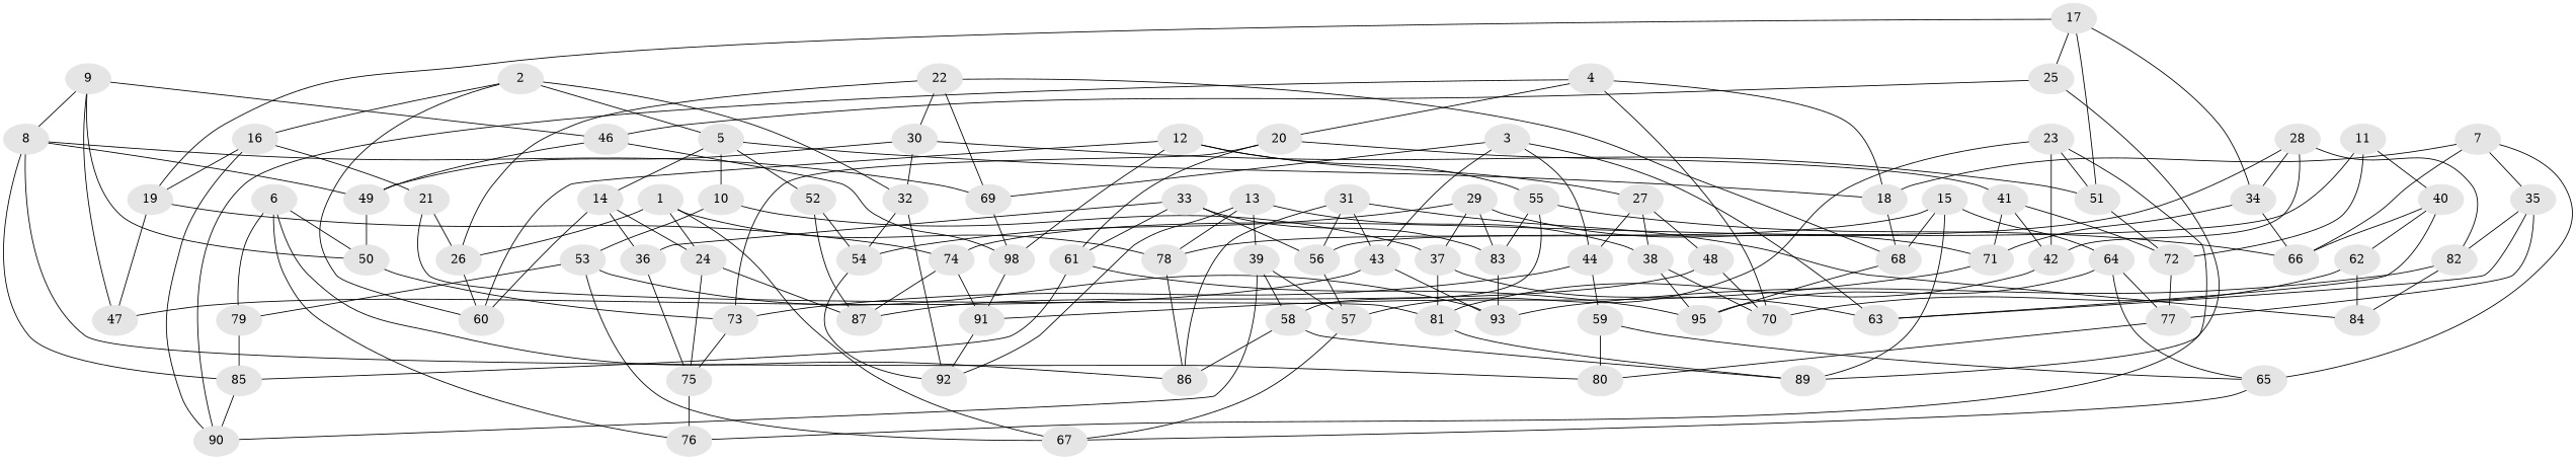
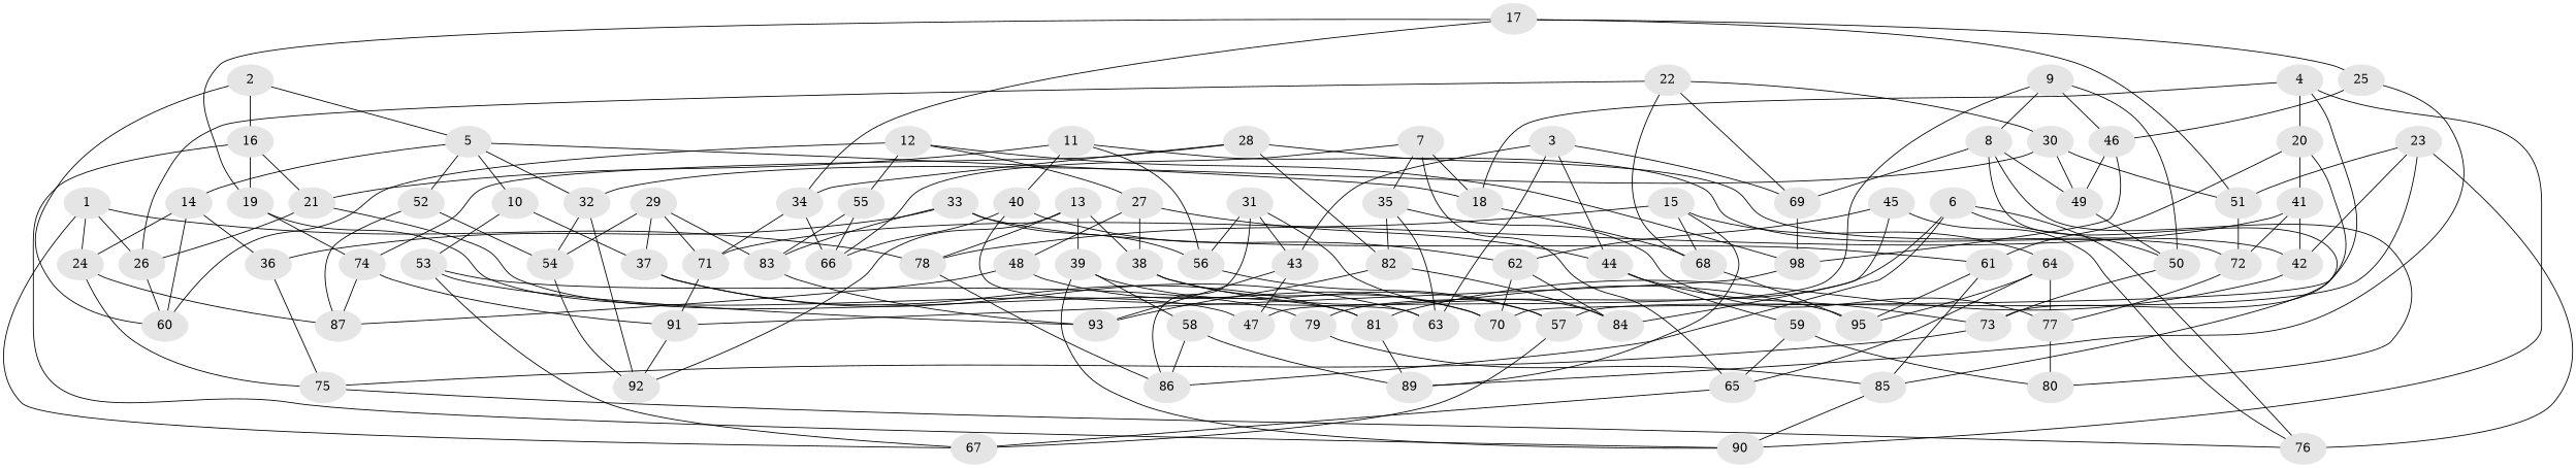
  graph {
    node [color=gray90 style=filled]
    1
    24
    26
    67
    78
    75
    87
    60
    86
    2
    5
    16
    32
    18
    10
    52
    14
    90
    21
    19
    92
    54
    3
    43
    44
    63
    69
    47
    93
    73
    59
    n32 [label=98]
    4
    20
    70
    68
    41
    61
    37
    53
    6
    50
    76
    79
    85
    7
    35
    65
    66
    82
    77
    8
    49
    80
    9
    46
    36
    81
    11
    40
    56
    72
    62
    57
    12
    27
    55
    38
    48
    83
    58
    91
    13
    39
    n75 [label=95]
    15
    64
    89
    74
    17
    25
    34
    51
    71
    42
    22
    30
    23
    28
    84
    29
    31
    33
+   45
    1 -- 24
    1 -- 26
    1 -- 67
    1 -- 78
    24 -- 75
    24 -- 87
    26 -- 60
    78 -- 86
    75 -- 76
    2 -- 60
    2 -- 5
    2 -- 16
-   2 -- 32
+   5 -- 32
    5 -- 18
    5 -- 10
    5 -- 52
    5 -- 14
    16 -- 90
    16 -- 21
    16 -- 19
    32 -- 92
    32 -- 54
    18 -- 68
    10 -- 37
    10 -- 53
    52 -- 87
    52 -- 54
    14 -- 24
    14 -- 60
    14 -- 36
    21 -- 26
    21 -- 81
    19 -- 47
    19 -- 74
    54 -- 92
    3 -- 43
    3 -- 44
    3 -- 63
    3 -- 69
    43 -- 47
    43 -- 93
    44 -- 73
    44 -- 59
    69 -- n32
    73 -- 75
    59 -- 65
    59 -- 80
    n32 -- 91
    4 -- 18
    4 -- 90
    4 -- 20
    4 -- 70
    20 -- 73
    20 -- 41
    20 -- 61
    68 -- n75
    41 -- 72
    41 -- 71
    41 -- 42
    61 -- 85
    61 -- n75
    37 -- 63
    37 -- 81
    53 -- 67
    53 -- 93
    53 -- 79
    6 -- 86
    6 -- 50
    6 -- 76
    6 -- 79
    50 -- 73
    79 -- 85
    85 -- 90
    7 -- 18
    7 -- 35
    7 -- 65
    7 -- 66
    35 -- 63
    35 -- 82
    35 -- 77
    65 -- 67
    82 -- 93
    82 -- 84
    77 -- 80
    8 -- 69
    8 -- 85
    8 -- 49
    8 -- 80
    49 -- 50
    9 -- 47
    9 -- 50
    9 -- 8
    9 -- 46
    46 -- n32
    46 -- 49
    36 -- 75
    81 -- 89
+   11 -- 21
    11 -- 40
    11 -- 56
    11 -- 72
    40 -- 63
    40 -- 66
    40 -- 62
    56 -- 57
    72 -- 77
    62 -- 70
    62 -- 84
    57 -- 67
    12 -- 60
    12 -- n32
    12 -- 27
    12 -- 55
    27 -- 44
    27 -- 38
    27 -- 48
    55 -- 66
    55 -- 83
-   55 -- 58
    38 -- 70
    38 -- n75
    48 -- 87
    48 -- 70
    83 -- 93
    58 -- 86
    58 -- 89
    91 -- 92
    13 -- 78
    13 -- 92
    13 -- 38
    13 -- 39
    39 -- 90
    39 -- 57
    39 -- 58
    15 -- 78
    15 -- 68
    15 -- 64
    15 -- 89
    64 -- 65
    64 -- 77
    64 -- n75
    74 -- 87
    74 -- 91
    17 -- 19
    17 -- 25
    17 -- 34
    17 -- 51
    25 -- 46
    25 -- 89
    34 -- 66
    34 -- 71
    51 -- 72
    71 -- 91
    42 -- 81
    22 -- 26
    22 -- 69
    22 -- 68
    22 -- 30
    30 -- 32
    30 -- 49
    30 -- 51
    23 -- 76
    23 -- 57
    23 -- 51
    23 -- 42
    28 -- 82
    28 -- 74
    28 -- 34
    28 -- 42
    29 -- 54
    29 -- 37
    29 -- 83
    29 -- 71
    31 -- 86
    31 -- 43
    31 -- 56
    31 -- 84
    33 -- 61
    33 -- 36
    33 -- 56
    33 -- 83
+   45 -- 76
+   45 -- 62
+   45 -- 84
  }
